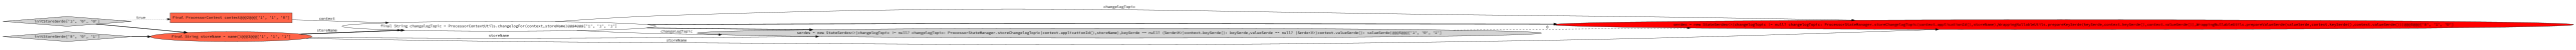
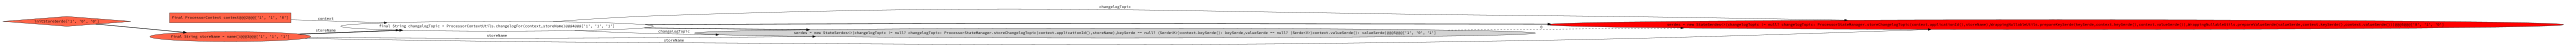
  digraph {
    fontname="Source Code Pro"
    rankdir=LR
    node [fillcolor=lightgray fontname="Source Code Pro" shape=ellipse style=filled]
    edge [fontname="Source Code Pro" style=solid]
    n1 [fillcolor=red label="serdes = new StateSerdes<>(changelogTopic != null? changelogTopic: ProcessorStateManager.storeChangelogTopic(context.applicationId(),storeName),WrappingNullableUtils.prepareKeySerde(keySerde,context.keySerde(),context.valueSerde()),WrappingNullableUtils.prepareValueSerde(valueSerde,context.keySerde(),context.valueSerde()))@@@5@@@['0', '1', '0']"]
    n2 [fillcolor=tomato label="final String storeName = name()@@@3@@@['1', '1', '1']"]
    n3 [fillcolor=white label="final String changelogTopic = ProcessorContextUtils.changelogFor(context,storeName)@@@4@@@['1', '1', '1']"]
    n4 [label="serdes = new StateSerdes<>(changelogTopic != null? changelogTopic: ProcessorStateManager.storeChangelogTopic(context.applicationId(),storeName),keySerde == null? (Serde<K>)context.keySerde(): keySerde,valueSerde == null? (Serde<V>)context.valueSerde(): valueSerde)@@@5@@@['1', '0', '1']"]
    n5 [fillcolor=tomato label="final ProcessorContext context@@@2@@@['1', '1', '0']" shape=box]
-   n6 [label="initStoreSerde['1', '0', '0']" shape=diamond]
-   n7 [label="initStoreSerde['0', '0', '1']" shape=diamond]
+   n6 [fillcolor=tomato label="initStoreSerde['1', '0', '0']" shape=diamond]
    n2 -> n1 [label=storeName]
    n2 -> n3 [label=storeName]
    n2 -> n3 [style=bold]
    n2 -> n4 [label=storeName]
    n3 -> n1 [label=changelogTopic]
    n3 -> n1 [style=bold]
    n3 -> n4 [style=bold]
    n3 -> n4 [label=changelogTopic]
    n4 -> n1 [label=0 style=dashed]
    n5 -> n3 [label=context]
    n6 -> n2 [style=bold]
-   n6 -> n5 [label=true style=dotted]
-   n7 -> n2 [style=bold]
  }
